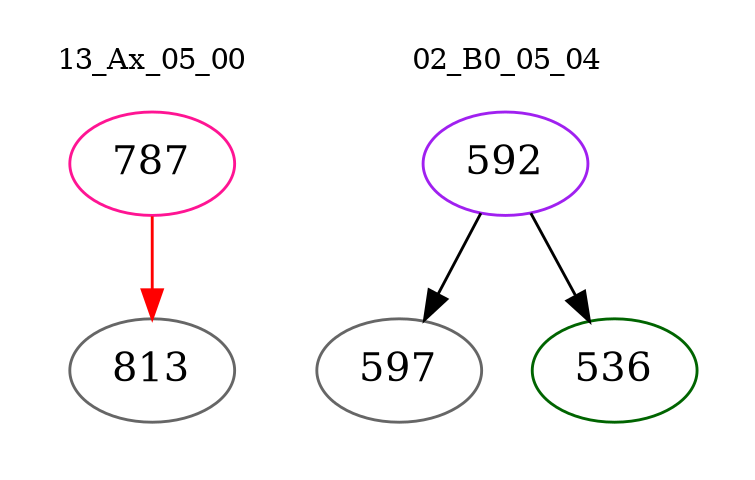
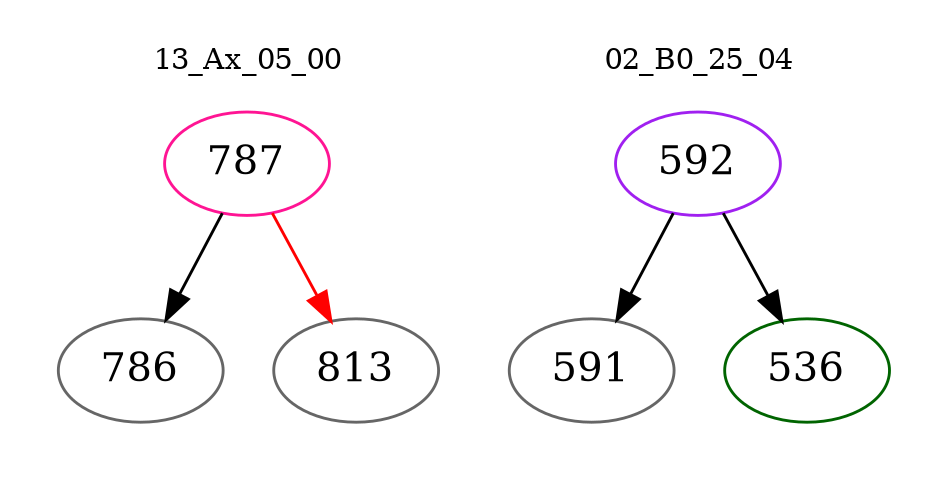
  digraph {
    node [color=gray40]
    edge [arrowhead=normal color=black]
    n1 [color=deeppink label=787]
+   n2 [label=786]
    n3 [label=813]
    n4 [color=purple label=592]
-   n5 [label=597]
+   n5 [label=591]
    n6 [color=darkgreen label=536]
    subgraph cluster_1 {
      color=white
      fontsize=10
      label="13_Ax_05_00"
      n1
+     n2
      n3
    }
    subgraph cluster_2 {
      color=white
      fontsize=10
-     label="02_B0_05_04"
+     label="02_B0_25_04"
      n4
      n5
      n6
    }
+   n1 -> n2
    n1 -> n3 [color=red]
    n4 -> n5
    n4 -> n6
  }
